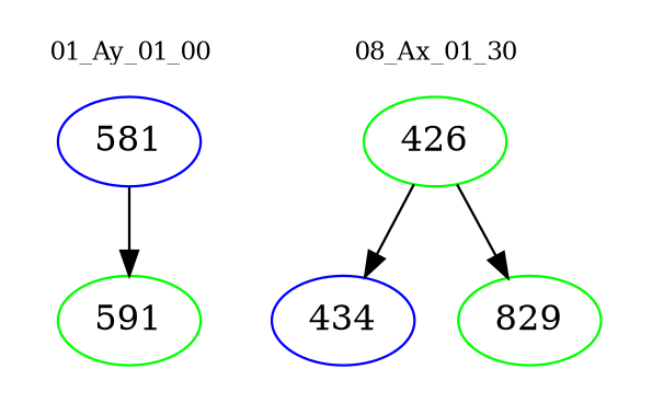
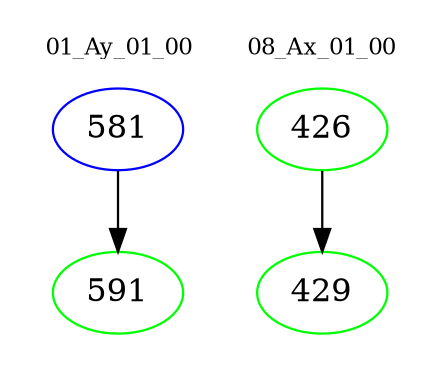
  digraph {
    fontname="DejaVu Serif"
    node [color=green fontname="DejaVu Serif"]
    edge [color=black fontname="DejaVu Serif"]
    n1 [color=blue label=581]
    n2 [label=591]
    n3 [label=426]
-   n4 [color=blue label=434]
-   n5 [label=829]
+   n5 [label=429]
    subgraph cluster_1 {
      color=white
      fontsize=10
      label="01_Ay_01_00"
      n1
      n2
    }
    subgraph cluster_2 {
      color=white
      fontsize=10
-     label="08_Ax_01_30"
+     label="08_Ax_01_00"
      n3
-     n4
      n5
    }
    n1 -> n2
-   n3 -> n4
    n3 -> n5
  }
